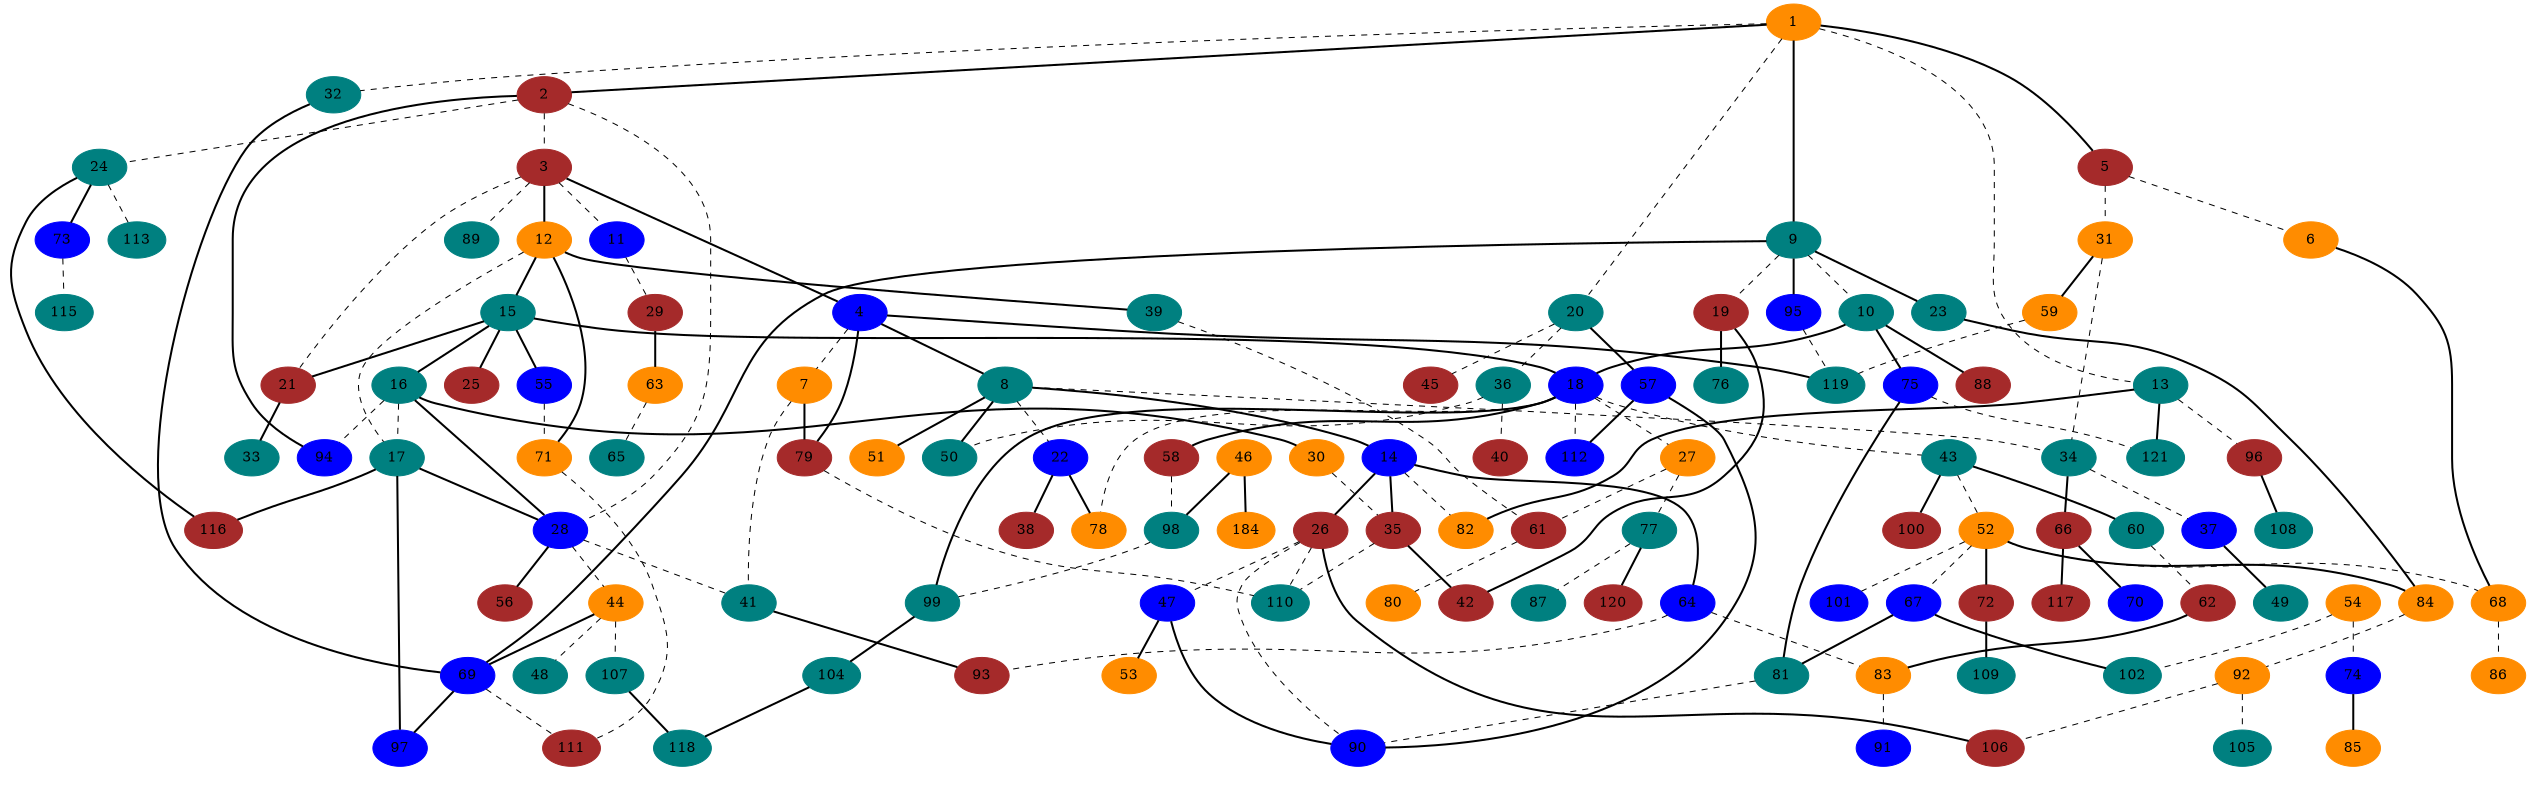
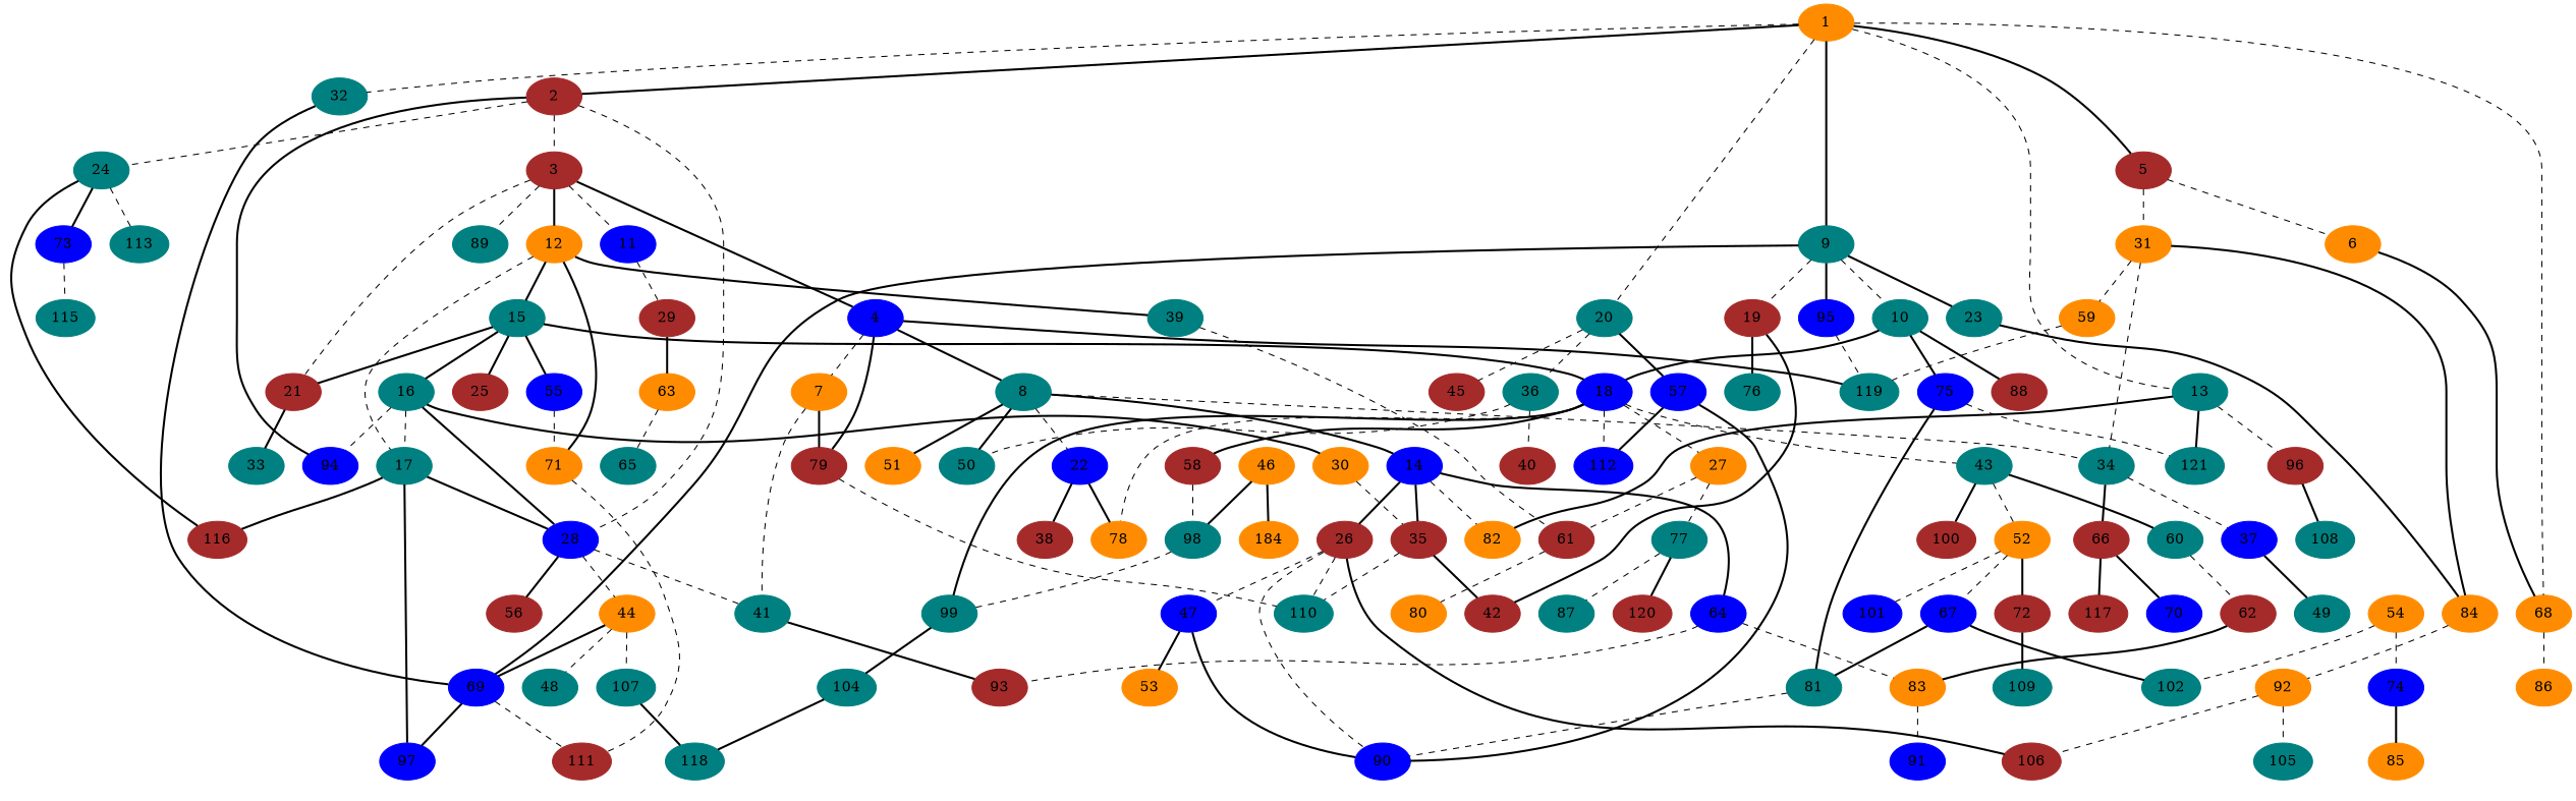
  graph {
    node [color=teal style=filled]
    edge [style=bold]
    1 [color=darkorange]
    2 [color=brown]
    5 [color=brown]
    9
    13
    20
    32
    68 [color=darkorange]
    3 [color=brown]
    24
    28 [color=blue]
    94 [color=blue]
    6 [color=darkorange]
    31 [color=darkorange]
    10
    19 [color=brown]
    23
    69 [color=blue]
    95 [color=blue]
    82 [color=darkorange]
    96 [color=brown]
    121
    36
    45 [color=brown]
    57 [color=blue]
    46 [color=darkorange]
    98
    n28 [color=darkorange label=184]
    86 [color=darkorange]
    4 [color=blue]
    11 [color=blue]
    12 [color=darkorange]
    21 [color=brown]
    89
    116 [color=brown]
    73 [color=blue]
    113
    41
    44 [color=darkorange]
    56 [color=brown]
    7 [color=darkorange]
    8
    79 [color=brown]
    119
    29 [color=brown]
    15
    17
    39
    71 [color=darkorange]
    33
    14 [color=blue]
    22 [color=blue]
    34
    50
    51 [color=darkorange]
    110
    59 [color=darkorange]
    54 [color=darkorange]
    74 [color=blue]
    102
    93 [color=brown]
    26 [color=brown]
    35 [color=brown]
    64 [color=blue]
    78 [color=darkorange]
    38 [color=brown]
    37 [color=blue]
    66 [color=brown]
    18 [color=blue]
    75 [color=blue]
    88 [color=brown]
    42 [color=brown]
    76
    84 [color=darkorange]
    97 [color=blue]
    111 [color=brown]
    27 [color=darkorange]
    43
    58 [color=brown]
    99
    112 [color=blue]
    81
    63 [color=darkorange]
    16
    25 [color=brown]
    55 [color=blue]
    61 [color=brown]
    108
    47 [color=blue]
    90 [color=blue]
    106 [color=brown]
    83 [color=darkorange]
    30 [color=darkorange]
    77
    52 [color=darkorange]
    60
    100 [color=brown]
    104
    40 [color=brown]
    92 [color=darkorange]
    115
    53 [color=darkorange]
    80 [color=darkorange]
    87
    120 [color=brown]
    48
    107
    65
    49
    70 [color=blue]
    117 [color=brown]
    67 [color=blue]
    72 [color=brown]
    101 [color=blue]
    62 [color=brown]
    118
    109
    85 [color=darkorange]
    91 [color=blue]
    105
    1 -- 2
    1 -- 5
    1 -- 9
    1 -- 13 [style=dashed]
    1 -- 20 [style=dashed]
    1 -- 32 [style=dashed]
-   52 -- 68 [style=dashed]
+   1 -- 68 [style=dashed]
    2 -- 3 [style=dashed]
    2 -- 24 [style=dashed]
    2 -- 28 [style=dashed]
    2 -- 94
    5 -- 6 [style=dashed]
    5 -- 31 [style=dashed]
    9 -- 10 [style=dashed]
    9 -- 19 [style=dashed]
    9 -- 23
    9 -- 69
    9 -- 95
    13 -- 82
    13 -- 96 [style=dashed]
    13 -- 121
    20 -- 36 [style=dashed]
    20 -- 45 [style=dashed]
    20 -- 57
    32 -- 69
    68 -- 86 [style=dashed]
    3 -- 4
    3 -- 11 [style=dashed]
    3 -- 12
    3 -- 21 [style=dashed]
    3 -- 89 [style=dashed]
    24 -- 116
    24 -- 73
    24 -- 113 [style=dashed]
    28 -- 41 [style=dashed]
    28 -- 44 [style=dashed]
    28 -- 56
    6 -- 68
    31 -- 34 [style=dashed]
-   31 -- 59
+   31 -- 59 [style=dashed]
    10 -- 18
    10 -- 75
    10 -- 88
    19 -- 42
    19 -- 76
    23 -- 84
    69 -- 97
    69 -- 111 [style=dashed]
    95 -- 119 [style=dashed]
    96 -- 108
    36 -- 50 [style=dashed]
    36 -- 40 [style=dashed]
    57 -- 112
    57 -- 90
    46 -- 98
    46 -- n28
    98 -- 99 [style=dashed]
    4 -- 7 [style=dashed]
    4 -- 8
    4 -- 79
    4 -- 119
    11 -- 29 [style=dashed]
    12 -- 15
    12 -- 17 [style=dashed]
    12 -- 39
    12 -- 71
    21 -- 33
    73 -- 115 [style=dashed]
    41 -- 93
    44 -- 69
    44 -- 48 [style=dashed]
    44 -- 107 [style=dashed]
    7 -- 41 [style=dashed]
    7 -- 79
    8 -- 14
    8 -- 22 [style=dashed]
    8 -- 34 [style=dashed]
    8 -- 50
    8 -- 51
    79 -- 110 [style=dashed]
    29 -- 63
    15 -- 21
    15 -- 18
    15 -- 16
    15 -- 25
    15 -- 55
    17 -- 28
    17 -- 116
    17 -- 97
    39 -- 61 [style=dashed]
    71 -- 111 [style=dashed]
    14 -- 82 [style=dashed]
    14 -- 26
    14 -- 35
    14 -- 64
    22 -- 78
    22 -- 38
    34 -- 37 [style=dashed]
    34 -- 66
    59 -- 119 [style=dashed]
    54 -- 74 [style=dashed]
    54 -- 102 [style=dashed]
    74 -- 85
    26 -- 110 [style=dashed]
    26 -- 47 [style=dashed]
    26 -- 90 [style=dashed]
    26 -- 106
    35 -- 110 [style=dashed]
    35 -- 42
    64 -- 93 [style=dashed]
    64 -- 83 [style=dashed]
    37 -- 49
    66 -- 70
    66 -- 117
    18 -- 78 [style=dashed]
    18 -- 27 [style=dashed]
    18 -- 43 [style=dashed]
    18 -- 58
    18 -- 99
    18 -- 112 [style=dashed]
    75 -- 121 [style=dashed]
    75 -- 81
    84 -- 92 [style=dashed]
    27 -- 61 [style=dashed]
    27 -- 77 [style=dashed]
    43 -- 52 [style=dashed]
    43 -- 60
    43 -- 100
    58 -- 98 [style=dashed]
    99 -- 104
    81 -- 90 [style=dashed]
    63 -- 65 [style=dashed]
    16 -- 28
    16 -- 94 [style=dashed]
    16 -- 17 [style=dashed]
    16 -- 30
    55 -- 71 [style=dashed]
    61 -- 80 [style=dashed]
    47 -- 90
    47 -- 53
    83 -- 91 [style=dashed]
    30 -- 35 [style=dashed]
    77 -- 87 [style=dashed]
    77 -- 120
-   52 -- 84
+   31 -- 84
    52 -- 67 [style=dashed]
    52 -- 72
    52 -- 101 [style=dashed]
    60 -- 62 [style=dashed]
    104 -- 118
    92 -- 106 [style=dashed]
    92 -- 105 [style=dashed]
    107 -- 118
    67 -- 102
    67 -- 81
    72 -- 109
    62 -- 83
  }
